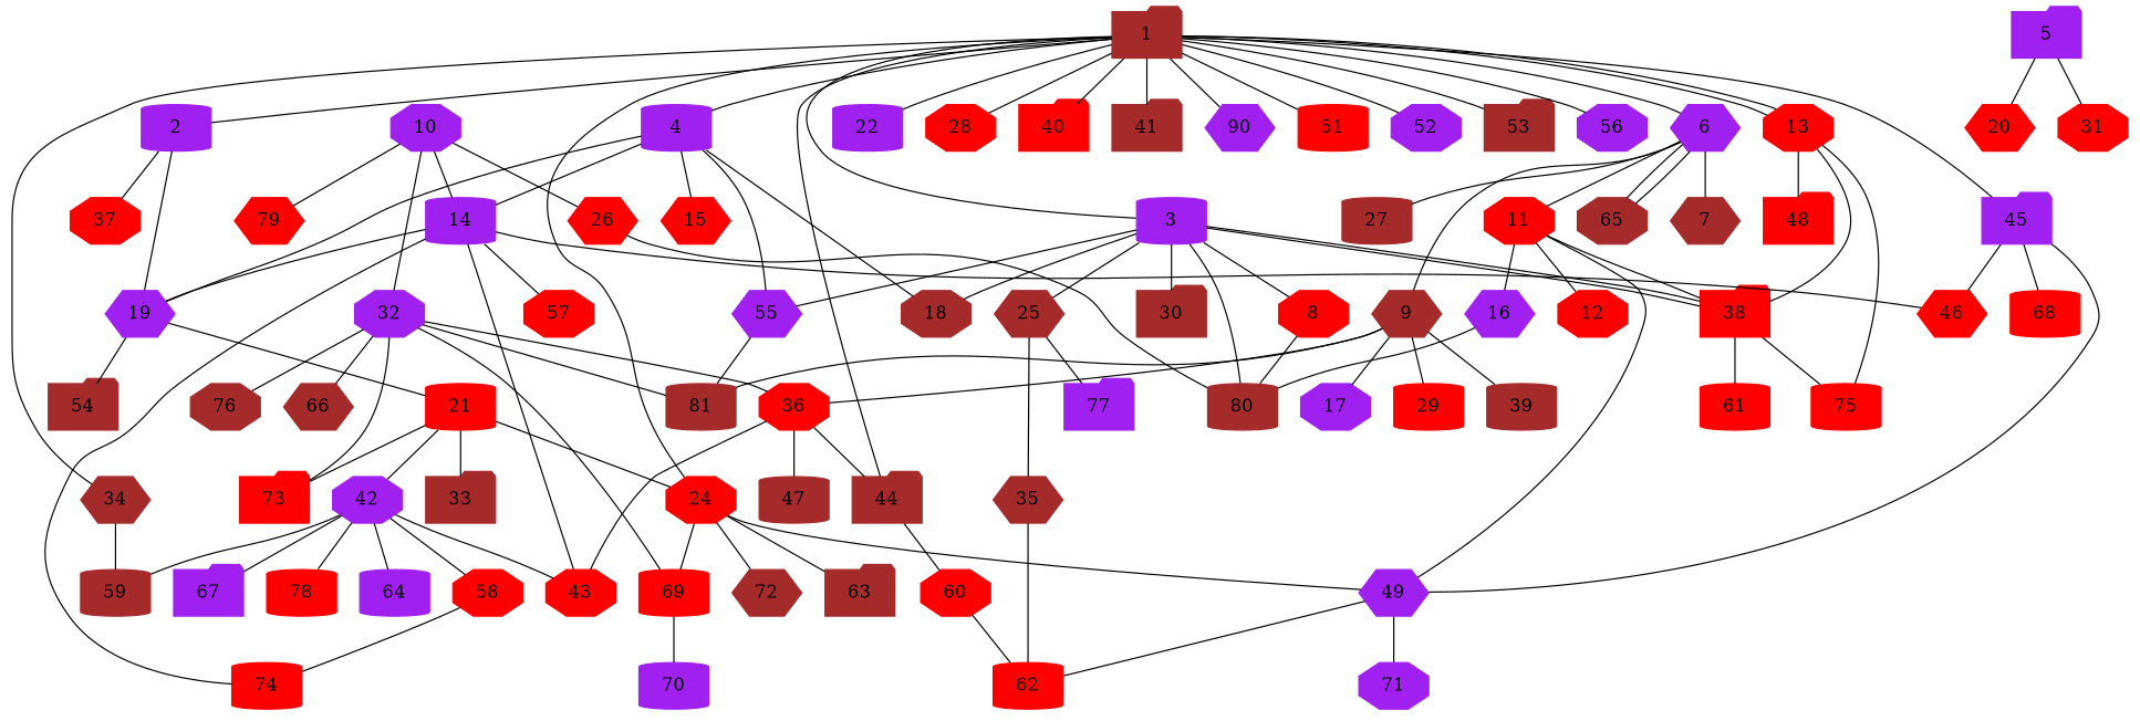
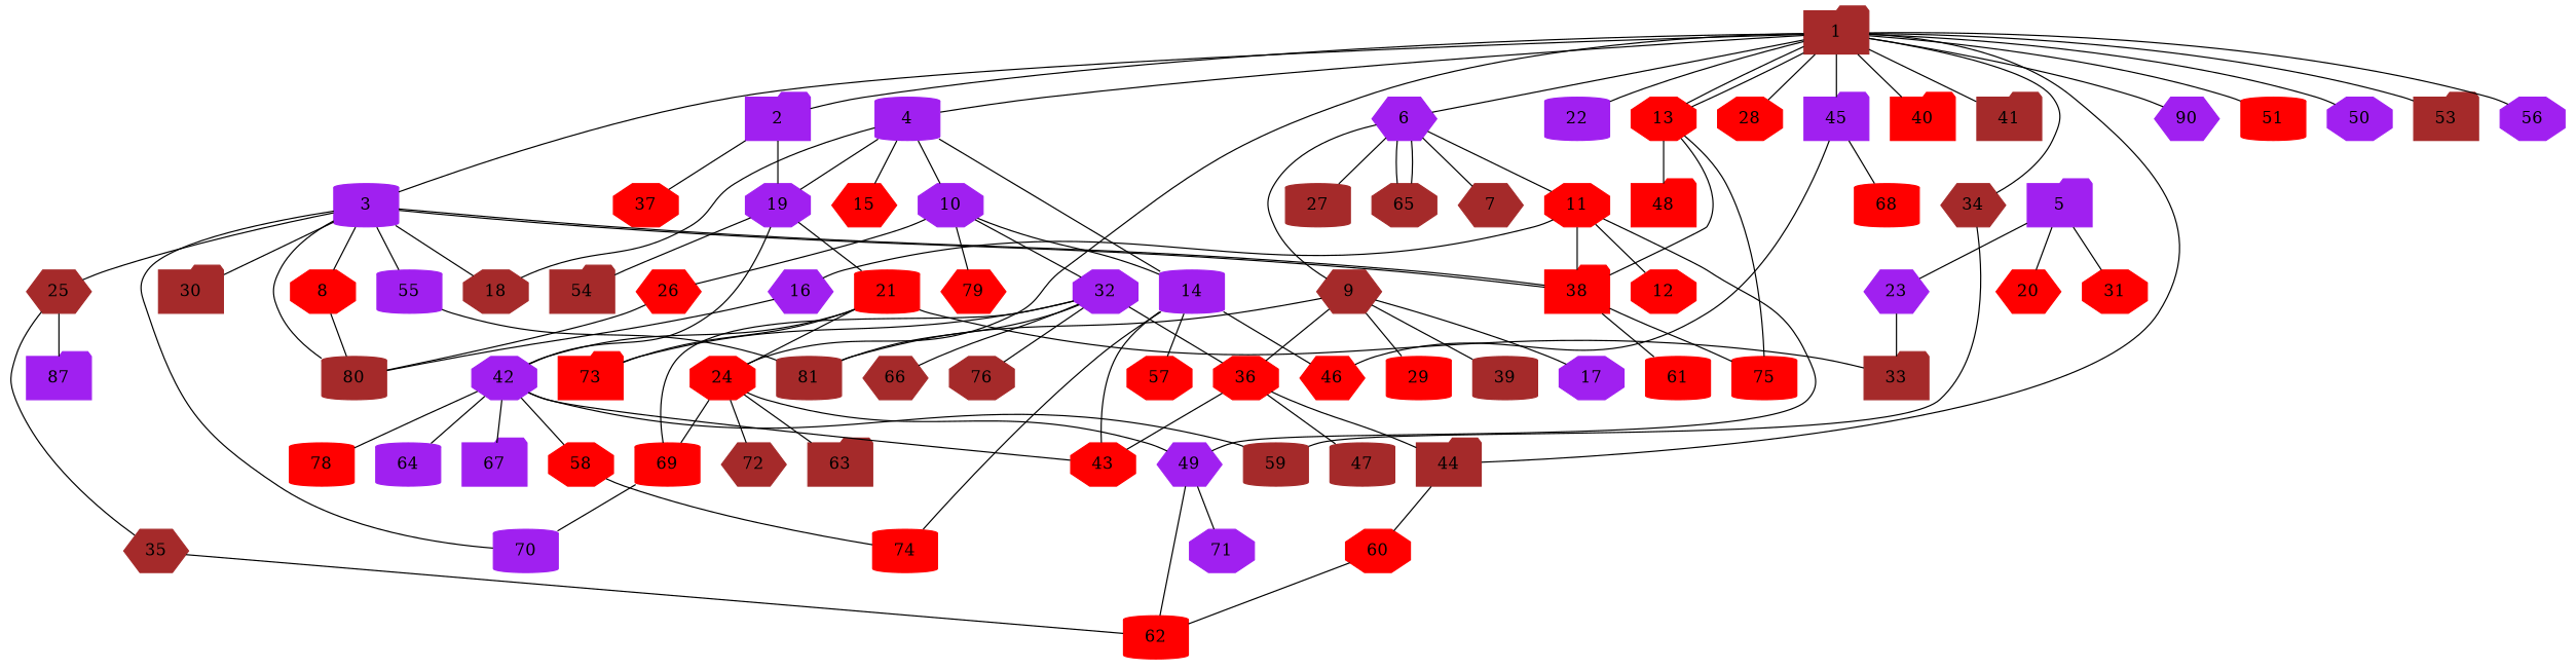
  graph {
    node [color=red shape=cylinder style=filled]
    1 [color=brown shape=folder]
-   2 [color=purple]
+   2 [color=purple shape=folder]
    3 [color=purple]
    4 [color=purple]
    6 [color=purple shape=hexagon]
    13 [shape=octagon]
    22 [color=purple]
    24 [shape=octagon]
    28 [shape=octagon]
    34 [color=brown shape=hexagon]
    40 [shape=folder]
    41 [color=brown shape=folder]
    44 [color=brown shape=folder]
    45 [color=purple shape=folder]
    n15 [color=purple label=90 shape=hexagon]
    51
-   52 [color=purple shape=octagon]
+   52 [color=purple shape=octagon label=50]
    53 [color=brown shape=folder]
    56 [color=purple shape=octagon]
-   19 [color=purple shape=hexagon]
+   19 [color=purple shape=octagon]
    37 [shape=octagon]
    8 [shape=octagon]
    18 [color=brown shape=octagon]
    25 [color=brown shape=hexagon]
    30 [color=brown shape=folder]
    38 [shape=folder]
-   55 [color=purple shape=hexagon]
+   55 [color=purple]
    70 [color=purple]
    80 [color=brown]
    10 [color=purple shape=octagon]
    15 [shape=hexagon]
    14 [color=purple]
    7 [color=brown shape=hexagon]
    9 [color=brown shape=hexagon]
    11 [shape=octagon]
    27 [color=brown]
    65 [color=brown shape=octagon]
    48 [shape=folder]
    75
    49 [color=purple shape=hexagon]
    63 [color=brown shape=folder]
    69
    72 [color=brown shape=hexagon]
    59 [color=brown]
    60 [shape=octagon]
    46 [shape=hexagon]
    68
    21
    54 [color=brown shape=folder]
    35 [color=brown shape=hexagon]
-   77 [color=purple shape=folder]
+   77 [color=purple shape=folder label=87]
    61
    42 [color=purple shape=octagon]
    43 [shape=octagon]
    58 [shape=octagon]
    64 [color=purple]
    67 [color=purple shape=folder]
    78
    81 [color=brown]
    5 [color=purple shape=folder]
    20 [shape=hexagon]
+   23 [color=purple shape=hexagon]
    31 [shape=octagon]
    26 [shape=hexagon]
    32 [color=purple shape=octagon]
    79 [shape=hexagon]
    33 [color=brown shape=folder]
    17 [color=purple shape=octagon]
    29
    36 [shape=octagon]
    39 [color=brown]
    12 [shape=octagon]
    16 [color=purple shape=hexagon]
    47 [color=brown]
    57 [shape=octagon]
    74
    73 [shape=folder]
    66 [color=brown shape=hexagon]
    76 [color=brown shape=octagon]
    62
    71 [color=purple shape=octagon]
    1 -- 2
    1 -- 3
    1 -- 4
    1 -- 6
    1 -- 13
    1 -- 13
    1 -- 22
    1 -- 24
    1 -- 28
    1 -- 34
    1 -- 40
    1 -- 41
    1 -- 44
    1 -- 45
    1 -- n15
    1 -- 51
    1 -- 52
    1 -- 53
    1 -- 56
    2 -- 19
    2 -- 37
    3 -- 8
    3 -- 18
    3 -- 25
    3 -- 30
    3 -- 38
    3 -- 38
    3 -- 55
+   3 -- 70
    3 -- 80
    4 -- 19
    4 -- 18
-   4 -- 55
+   4 -- 10
    4 -- 15
    4 -- 14
    6 -- 7
    6 -- 9
    6 -- 11
    6 -- 27
    6 -- 65
    6 -- 65
    13 -- 38
    13 -- 48
    13 -- 75
    24 -- 49
    24 -- 63
    24 -- 69
    24 -- 72
    34 -- 59
    44 -- 60
-   45 -- 49
    45 -- 46
    45 -- 68
    19 -- 21
    19 -- 54
    8 -- 80
    25 -- 35
    25 -- 77
    38 -- 75
    38 -- 61
    55 -- 81
    10 -- 14
    10 -- 26
    10 -- 32
    10 -- 79
-   14 -- 19
+   42 -- 19
    14 -- 46
    14 -- 43
    14 -- 57
    14 -- 74
    9 -- 81
    9 -- 17
    9 -- 29
    9 -- 36
    9 -- 39
    11 -- 38
    11 -- 49
    11 -- 12
    11 -- 16
    49 -- 62
    49 -- 71
    69 -- 70
    60 -- 62
    21 -- 24
    21 -- 42
    21 -- 33
    21 -- 73
    35 -- 62
    42 -- 59
    42 -- 43
    42 -- 58
    42 -- 64
    42 -- 67
    42 -- 78
    58 -- 74
    5 -- 20
+   5 -- 23
    5 -- 31
+   23 -- 33
    26 -- 80
    32 -- 69
    32 -- 81
    32 -- 36
    32 -- 73
    32 -- 66
    32 -- 76
    36 -- 44
    36 -- 43
    36 -- 47
    16 -- 80
  }
